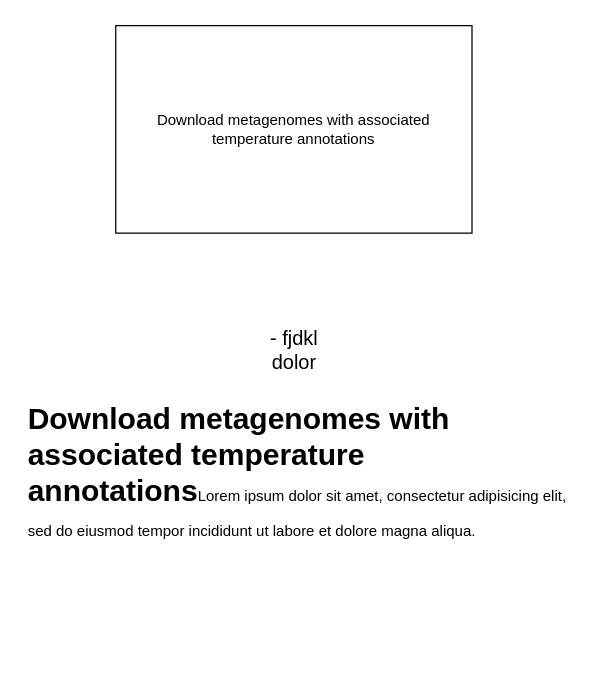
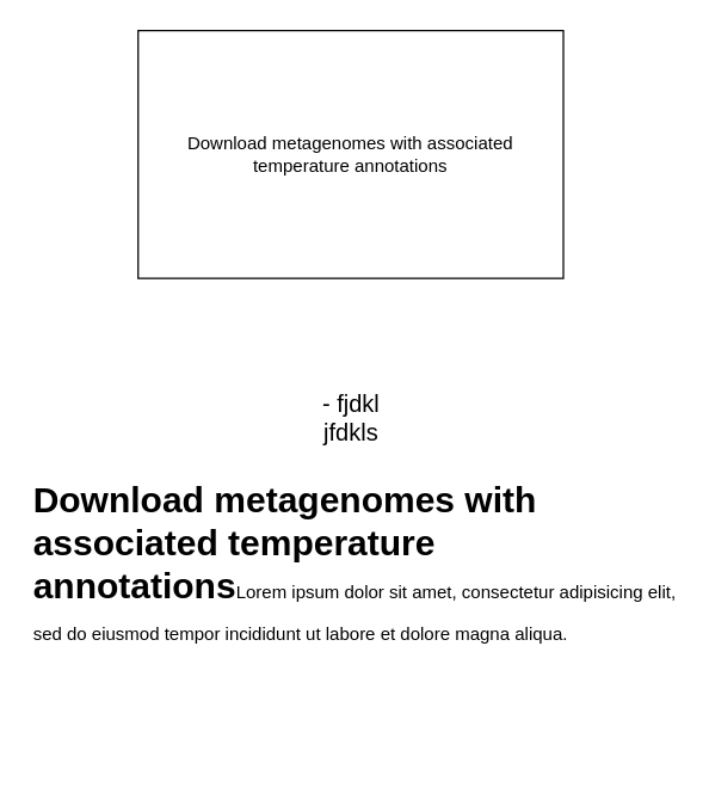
  <mxCell id="0" />
  <mxCell id="1" parent="0" />
  <mxCell id="2" value="Download metagenomes with associated temperature annotations" style="rounded=0;whiteSpace=wrap;html=1;" vertex="1" parent="1"><mxGeometry x="92" y="20" width="285" height="166" as="geometry" /></mxCell>
- <mxCell id="3" value="- fjdkl&lt;div&gt;dolor&lt;/div&gt;&lt;div&gt;&lt;br&gt;&lt;/div&gt;" style="text;html=1;align=center;verticalAlign=middle;whiteSpace=wrap;rounded=0;fontSize=16;" vertex="1" parent="1"><mxGeometry x="205" y="274" width="60" height="30" as="geometry" /></mxCell>
+ <mxCell id="3" value="- fjdkl&lt;div&gt;jfdkls&lt;/div&gt;&lt;div&gt;&lt;br&gt;&lt;/div&gt;" style="text;html=1;align=center;verticalAlign=middle;whiteSpace=wrap;rounded=0;fontSize=16;" vertex="1" parent="1"><mxGeometry x="205" y="274" width="60" height="30" as="geometry" /></mxCell>
  <mxCell id="4" value="&lt;h1 style=&quot;margin-top: 0px;&quot;&gt;&lt;span style=&quot;background-color: initial;&quot;&gt;Download metagenomes with associated temperature annotations&lt;/span&gt;&lt;span style=&quot;background-color: initial; font-size: 12px; font-weight: normal;&quot;&gt;Lorem ipsum dolor sit amet, consectetur adipisicing elit, sed do eiusmod tempor incididunt ut labore et dolore magna aliqua.&lt;/span&gt;&lt;br&gt;&lt;/h1&gt;" style="text;html=1;whiteSpace=wrap;overflow=hidden;rounded=0;" vertex="1" parent="1"><mxGeometry x="20" y="314" width="433" height="204" as="geometry" /></mxCell>
